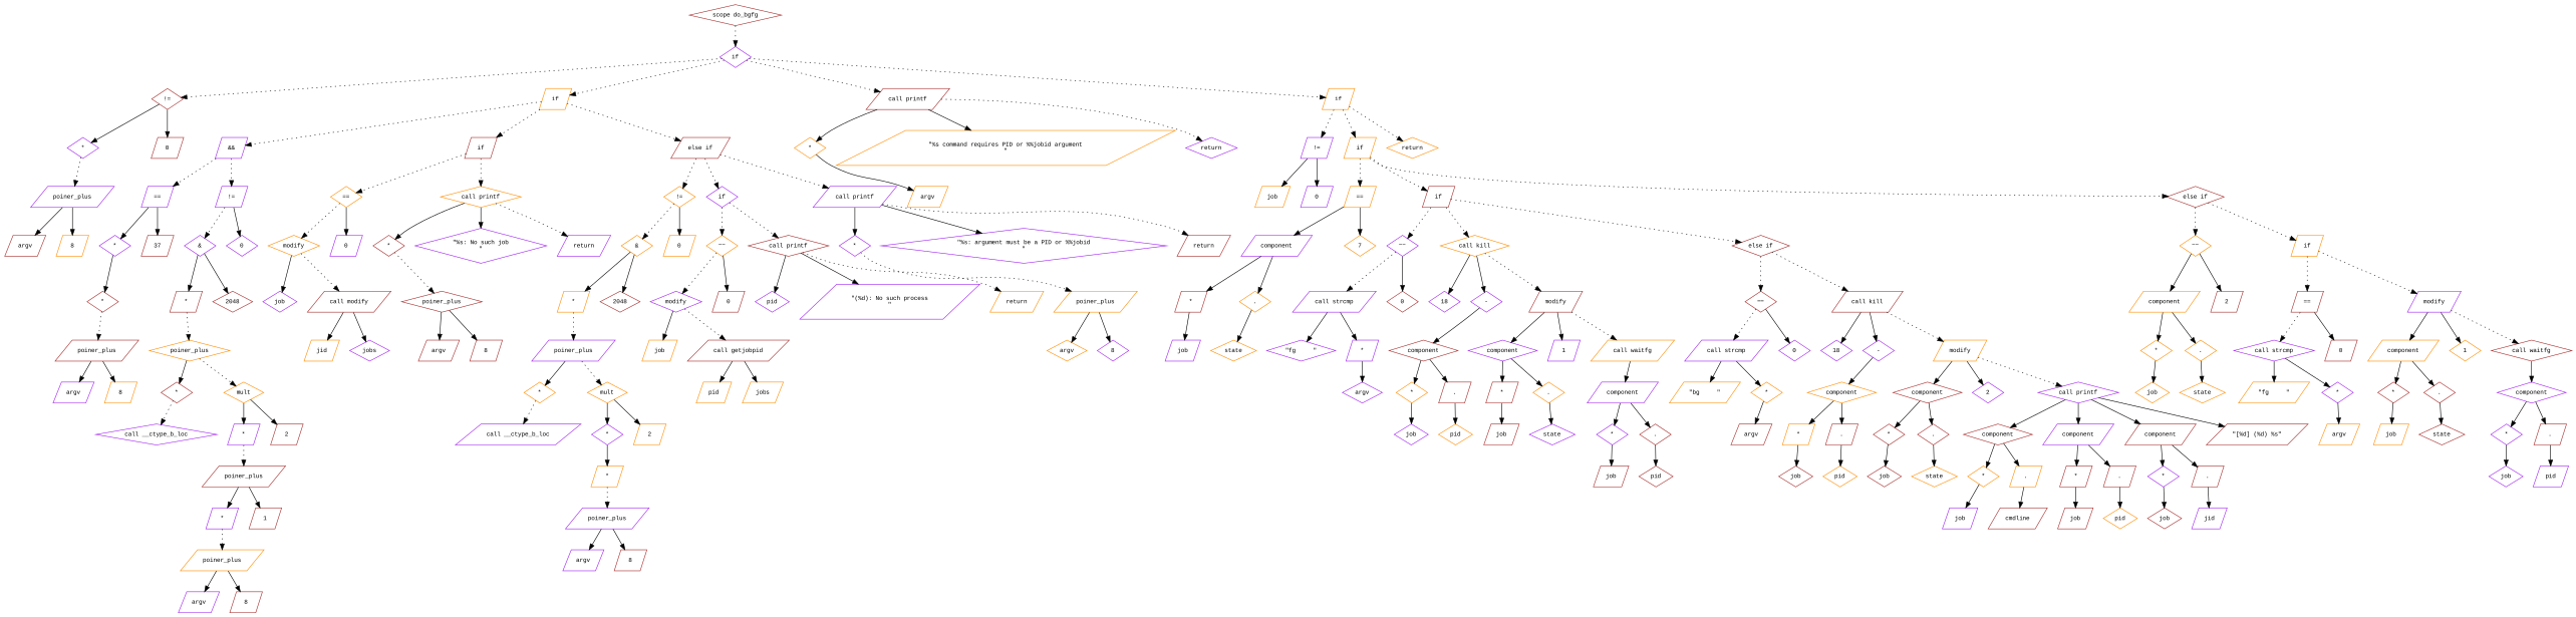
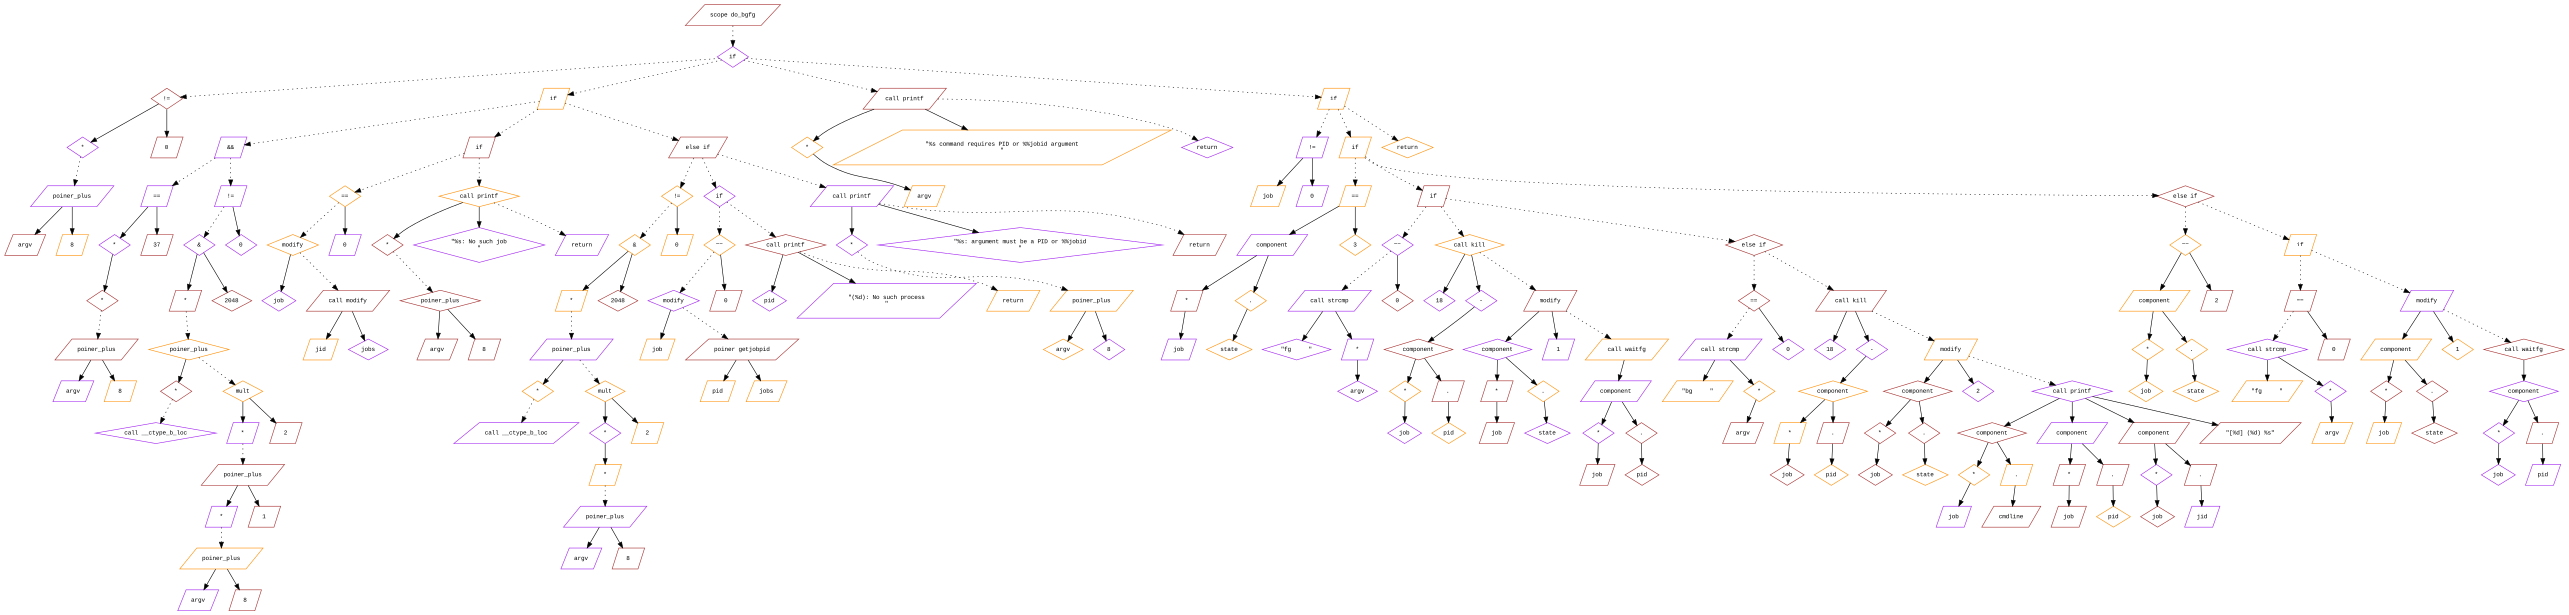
  digraph {
    fontname="Times New Roman"
    fontsize=10
    node [color=brown fontname="Courier New" fontsize=10 shape=parallelogram]
    edge [fontname="Times New Roman" fontsize=10]
-   n1 [label="scope do_bgfg" shape=diamond]
+   n1 [label="scope do_bgfg"]
    n2 [color=purple label=if shape=diamond]
    n3 [label="!=" shape=diamond]
    n4 [color=darkorange label=if]
    n5 [label="call printf"]
    n6 [color=darkorange label=if]
    n7 [color=purple label="*" shape=diamond]
    n8 [label=0]
    n9 [color=purple label="&&"]
    n10 [label=if]
    n11 [label="else if"]
    n12 [color=darkorange label="*" shape=diamond]
    n13 [color=darkorange label="\"%s command requires PID or %%jobid argument\n\""]
    n14 [color=purple label=return shape=diamond]
    n15 [color=purple label="!="]
    n16 [color=darkorange label=if]
    n17 [color=darkorange label=return shape=diamond]
    n18 [color=purple label=poiner_plus]
    n19 [label=argv]
    n20 [color=darkorange label=8]
    n21 [color=purple label="=="]
    n22 [color=purple label="!="]
    n23 [color=darkorange label="==" shape=diamond]
    n24 [color=darkorange label="call printf" shape=diamond]
    n25 [color=darkorange label="!=" shape=diamond]
    n26 [color=purple label=if shape=diamond]
    n27 [color=purple label="call printf"]
    n28 [color=purple label="*" shape=diamond]
    n29 [label=37]
    n30 [color=purple label="&" shape=diamond]
    n31 [color=purple label=0 shape=diamond]
    n32 [label="*" shape=diamond]
    n33 [label=poiner_plus]
    n34 [color=purple label=argv]
    n35 [color=darkorange label=8]
    n36 [label="*"]
    n37 [label=2048 shape=diamond]
    n38 [color=darkorange label=poiner_plus shape=diamond]
    n39 [label="*" shape=diamond]
    n40 [color=darkorange label=mult shape=diamond]
    n41 [color=purple label="call __ctype_b_loc" shape=diamond]
    n42 [color=purple label="*"]
    n43 [label=2]
    n44 [label=poiner_plus]
    n45 [color=purple label="*"]
    n46 [label=1]
    n47 [color=darkorange label=poiner_plus]
    n48 [color=purple label=argv]
    n49 [label=8]
    n50 [color=darkorange label=modify shape=diamond]
    n51 [color=purple label=0]
    n52 [label="*" shape=diamond]
    n53 [color=purple label="\"%s: No such job\n\"" shape=diamond]
    n54 [color=purple label=return]
    n55 [color=purple label=job shape=diamond]
    n56 [label="call modify"]
    n57 [color=darkorange label=jid]
    n58 [color=purple label=jobs shape=diamond]
    n59 [label=poiner_plus shape=diamond]
    n60 [label=argv]
    n61 [label=8]
    n62 [color=darkorange label="&" shape=diamond]
    n63 [color=darkorange label=0]
    n64 [color=darkorange label="==" shape=diamond]
    n65 [label="call printf" shape=diamond]
    n66 [color=purple label="*" shape=diamond]
    n67 [color=purple label="\"%s: argument must be a PID or %%jobid\n\"" shape=diamond]
    n68 [label=return]
    n69 [color=darkorange label="*"]
    n70 [label=2048 shape=diamond]
    n71 [color=purple label=poiner_plus]
    n72 [color=darkorange label="*" shape=diamond]
    n73 [color=darkorange label=mult shape=diamond]
    n74 [color=purple label="call __ctype_b_loc"]
    n75 [color=purple label="*" shape=diamond]
    n76 [color=darkorange label=2]
    n77 [color=darkorange label="*"]
    n78 [color=purple label=poiner_plus]
    n79 [color=purple label=argv]
    n80 [label=8]
    n81 [color=purple label=modify shape=diamond]
    n82 [label=0]
    n83 [color=purple label=pid shape=diamond]
    n84 [color=purple label="\"(%d): No such process\n\""]
    n85 [color=darkorange label=return]
    n86 [color=darkorange label=job]
-   n87 [label="call getjobpid"]
+   n87 [label="poiner getjobpid"]
    n88 [color=darkorange label=pid]
    n89 [color=darkorange label=jobs]
    n90 [color=darkorange label=poiner_plus]
    n91 [color=darkorange label=argv shape=diamond]
    n92 [color=purple label=8 shape=diamond]
    n93 [color=darkorange label=argv]
    n94 [color=darkorange label=job]
    n95 [color=purple label=0]
    n96 [color=darkorange label="=="]
    n97 [label=if]
    n98 [label="else if" shape=diamond]
    n99 [color=purple label=component]
-   n100 [color=darkorange label=7 shape=diamond]
+   n100 [color=darkorange label=3 shape=diamond]
    n101 [color=purple label="==" shape=diamond]
    n102 [color=darkorange label="call kill" shape=diamond]
    n103 [label="else if" shape=diamond]
    n104 [color=darkorange label="==" shape=diamond]
    n105 [color=darkorange label=if]
    n106 [label="*"]
    n107 [color=darkorange label="." shape=diamond]
    n108 [color=purple label=job]
    n109 [color=darkorange label=state shape=diamond]
    n110 [color=purple label="call strcmp"]
    n111 [label=0 shape=diamond]
    n112 [color=purple label=18 shape=diamond]
    n113 [color=purple label="-" shape=diamond]
    n114 [label=modify]
    n115 [label="==" shape=diamond]
    n116 [label="call kill"]
    n117 [color=purple label="\"fg     \"" shape=diamond]
    n118 [color=purple label="*"]
    n119 [color=purple label=argv shape=diamond]
    n120 [label=component shape=diamond]
    n121 [color=purple label=component shape=diamond]
    n122 [color=purple label=1]
    n123 [color=darkorange label="call waitfg"]
    n124 [color=darkorange label="*" shape=diamond]
    n125 [label="."]
    n126 [color=purple label=job shape=diamond]
    n127 [color=darkorange label=pid shape=diamond]
    n128 [label="*"]
    n129 [color=darkorange label="." shape=diamond]
    n130 [color=purple label=component]
    n131 [label=job]
    n132 [color=purple label=state shape=diamond]
    n133 [color=purple label="*" shape=diamond]
    n134 [label="." shape=diamond]
    n135 [label=job]
    n136 [label=pid shape=diamond]
    n137 [color=purple label="call strcmp"]
    n138 [color=purple label=0 shape=diamond]
    n139 [color=purple label=18 shape=diamond]
    n140 [color=purple label="-" shape=diamond]
    n141 [color=darkorange label=modify]
    n142 [color=darkorange label="\"bg     \""]
    n143 [color=darkorange label="*" shape=diamond]
    n144 [label=argv]
    n145 [color=darkorange label=component shape=diamond]
    n146 [label=component shape=diamond]
    n147 [color=purple label=2 shape=diamond]
    n148 [color=purple label="call printf" shape=diamond]
    n149 [color=darkorange label="*"]
    n150 [label="."]
    n151 [label=job shape=diamond]
    n152 [color=darkorange label=pid shape=diamond]
    n153 [label="*" shape=diamond]
    n154 [label="." shape=diamond]
    n155 [label=component shape=diamond]
    n156 [color=purple label=component]
    n157 [label=component]
    n158 [label="\"[%d] (%d) %s\""]
    n159 [label=job shape=diamond]
    n160 [color=darkorange label=state shape=diamond]
    n161 [color=darkorange label="*" shape=diamond]
    n162 [color=darkorange label="."]
    n163 [label="*"]
    n164 [label="."]
    n165 [color=purple label="*" shape=diamond]
    n166 [label="."]
    n167 [color=purple label=job]
    n168 [label=cmdline]
    n169 [label=job]
    n170 [color=darkorange label=pid shape=diamond]
    n171 [label=job shape=diamond]
    n172 [color=purple label=jid]
    n173 [color=darkorange label=component]
    n174 [label=2]
    n175 [label="=="]
    n176 [color=purple label=modify]
    n177 [color=darkorange label="*" shape=diamond]
    n178 [color=darkorange label="." shape=diamond]
    n179 [color=darkorange label=job shape=diamond]
    n180 [color=darkorange label=state shape=diamond]
    n181 [color=purple label="call strcmp" shape=diamond]
    n182 [label=0]
    n183 [color=darkorange label=component]
    n184 [color=darkorange label=1 shape=diamond]
    n185 [label="call waitfg" shape=diamond]
    n186 [color=darkorange label="\"fg     \""]
    n187 [color=purple label="*" shape=diamond]
    n188 [color=darkorange label=argv]
    n189 [label="*" shape=diamond]
    n190 [label="." shape=diamond]
    n191 [color=purple label=component shape=diamond]
    n192 [color=darkorange label=job]
    n193 [label=state shape=diamond]
    n194 [color=purple label="*" shape=diamond]
    n195 [label="."]
    n196 [color=purple label=job shape=diamond]
    n197 [color=purple label=pid]
    n1 -> n2 [style=dotted]
    n2 -> n3 [style=dotted]
    n2 -> n4 [style=dotted]
    n2 -> n5 [style=dotted]
    n2 -> n6 [style=dotted]
    n3 -> n7
    n3 -> n8
    n4 -> n9 [style=dotted]
    n4 -> n10 [style=dotted]
    n4 -> n11 [style=dotted]
    n5 -> n12
    n5 -> n13
    n5 -> n14 [style=dotted]
    n6 -> n15 [style=dotted]
    n6 -> n16 [style=dotted]
    n6 -> n17 [style=dotted]
    n7 -> n18 [style=dotted]
    n9 -> n21 [style=dotted]
    n9 -> n22 [style=dotted]
    n10 -> n23 [style=dotted]
    n10 -> n24 [style=dotted]
    n11 -> n25 [style=dotted]
    n11 -> n26 [style=dotted]
    n11 -> n27 [style=dotted]
    n12 -> n93
    n15 -> n94
    n15 -> n95
    n16 -> n96 [style=dotted]
    n16 -> n97 [style=dotted]
    n16 -> n98 [style=dotted]
    n18 -> n19
    n18 -> n20
    n21 -> n28
    n21 -> n29
    n22 -> n30 [style=dotted]
    n22 -> n31
    n23 -> n50 [style=dotted]
    n23 -> n51
    n24 -> n52
    n24 -> n53
    n24 -> n54 [style=dotted]
    n25 -> n62 [style=dotted]
    n25 -> n63
    n26 -> n64 [style=dotted]
    n26 -> n65 [style=dotted]
    n27 -> n66
    n27 -> n67
    n27 -> n68 [style=dotted]
    n28 -> n32
    n30 -> n36
    n30 -> n37
    n32 -> n33 [style=dotted]
    n33 -> n34
    n33 -> n35
    n36 -> n38 [style=dotted]
    n38 -> n39
    n38 -> n40 [style=dotted]
    n39 -> n41 [style=dotted]
    n40 -> n42
    n40 -> n43
    n42 -> n44 [style=dotted]
    n44 -> n45
    n44 -> n46
    n45 -> n47 [style=dotted]
    n47 -> n48
    n47 -> n49
    n50 -> n55
    n50 -> n56 [style=dotted]
    n52 -> n59 [style=dotted]
    n56 -> n57
    n56 -> n58
    n59 -> n60
    n59 -> n61
    n62 -> n69
    n62 -> n70
    n64 -> n81 [style=dotted]
    n64 -> n82
    n65 -> n83
    n65 -> n84
    n65 -> n85 [style=dotted]
    n66 -> n90 [style=dotted]
    n69 -> n71 [style=dotted]
    n71 -> n72
    n71 -> n73 [style=dotted]
    n72 -> n74 [style=dotted]
    n73 -> n75
    n73 -> n76
    n75 -> n77
    n77 -> n78 [style=dotted]
    n78 -> n79
    n78 -> n80
    n81 -> n86
    n81 -> n87 [style=dotted]
    n87 -> n88
    n87 -> n89
    n90 -> n91
    n90 -> n92
    n96 -> n99
    n96 -> n100
    n97 -> n101 [style=dotted]
    n97 -> n102 [style=dotted]
    n97 -> n103 [style=dotted]
    n98 -> n104 [style=dotted]
    n98 -> n105 [style=dotted]
    n99 -> n106
    n99 -> n107
    n101 -> n110 [style=dotted]
    n101 -> n111
    n102 -> n112
    n102 -> n113
    n102 -> n114 [style=dotted]
    n103 -> n115 [style=dotted]
    n103 -> n116 [style=dotted]
    n104 -> n173
    n104 -> n174
    n105 -> n175 [style=dotted]
    n105 -> n176 [style=dotted]
    n106 -> n108
    n107 -> n109
    n110 -> n117
    n110 -> n118
    n113 -> n120
    n114 -> n121
    n114 -> n122
    n114 -> n123 [style=dotted]
    n115 -> n137 [style=dotted]
    n115 -> n138
    n116 -> n139
    n116 -> n140
    n116 -> n141 [style=dotted]
    n118 -> n119
    n120 -> n124
    n120 -> n125
    n121 -> n128
    n121 -> n129
    n123 -> n130
    n124 -> n126
    n125 -> n127
    n128 -> n131
    n129 -> n132
    n130 -> n133
    n130 -> n134
    n133 -> n135
    n134 -> n136
    n137 -> n142
    n137 -> n143
    n140 -> n145
    n141 -> n146
    n141 -> n147
    n141 -> n148 [style=dotted]
    n143 -> n144
    n145 -> n149
    n145 -> n150
    n146 -> n153
    n146 -> n154
    n148 -> n155
    n148 -> n156
    n148 -> n157
    n148 -> n158
    n149 -> n151
    n150 -> n152
    n153 -> n159
    n154 -> n160
    n155 -> n161
    n155 -> n162
    n156 -> n163
    n156 -> n164
    n157 -> n165
    n157 -> n166
    n161 -> n167
    n162 -> n168
    n163 -> n169
    n164 -> n170
    n165 -> n171
    n166 -> n172
    n173 -> n177
    n173 -> n178
    n175 -> n181 [style=dotted]
    n175 -> n182
    n176 -> n183
    n176 -> n184
    n176 -> n185 [style=dotted]
    n177 -> n179
    n178 -> n180
    n181 -> n186
    n181 -> n187
    n183 -> n189
    n183 -> n190
    n185 -> n191
    n187 -> n188
    n189 -> n192
    n190 -> n193
    n191 -> n194
    n191 -> n195
    n194 -> n196
    n195 -> n197
  }
